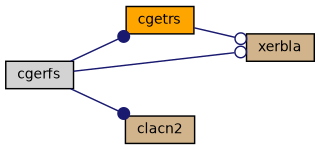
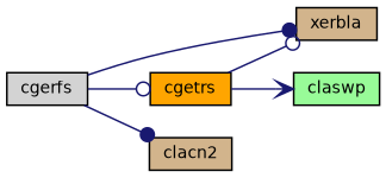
  digraph {
    rankdir=LR
    node [color=black fillcolor=tan fontname=Helvetica fontsize=10 shape=record style=filled]
    edge [arrowhead=dot color=midnightblue fontname=Helvetica fontsize=10 labelfontname=Helvetica labelfontsize=10 style=solid]
    n1 [fillcolor=lightgrey fontcolor=black height=0.2 label=cgerfs width=0.4]
    n2 [fillcolor=orange height=0.2 label=cgetrs width=0.4]
    n3 [height=0.2 label=xerbla width=0.4]
    n4 [height=0.2 label=clacn2 width=0.4]
-   n1 -> n2
-   n1 -> n3 [arrowhead=odot]
+   n5 [fillcolor=palegreen height=0.2 label=claswp width=0.4]
+   n1 -> n2 [arrowhead=odot]
+   n1 -> n3
    n1 -> n4
    n2 -> n3 [arrowhead=odot]
+   n2 -> n5 [arrowhead=vee]
  }
